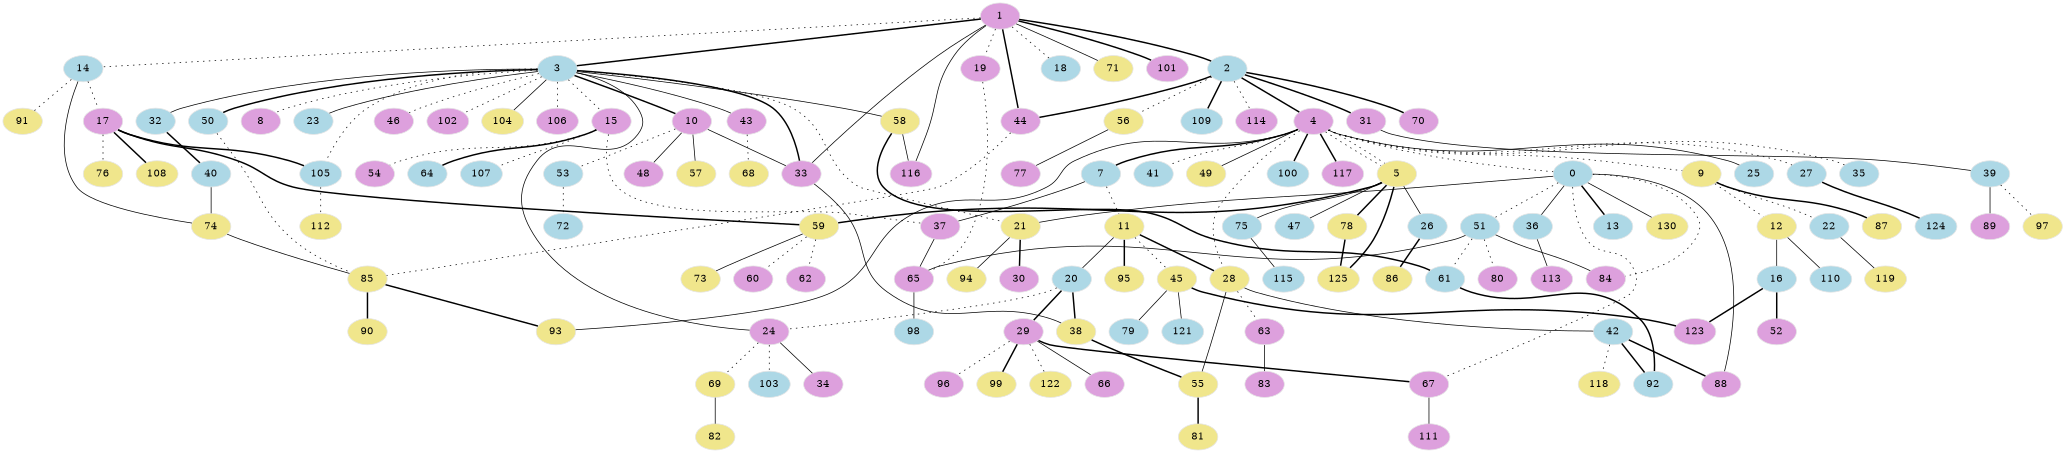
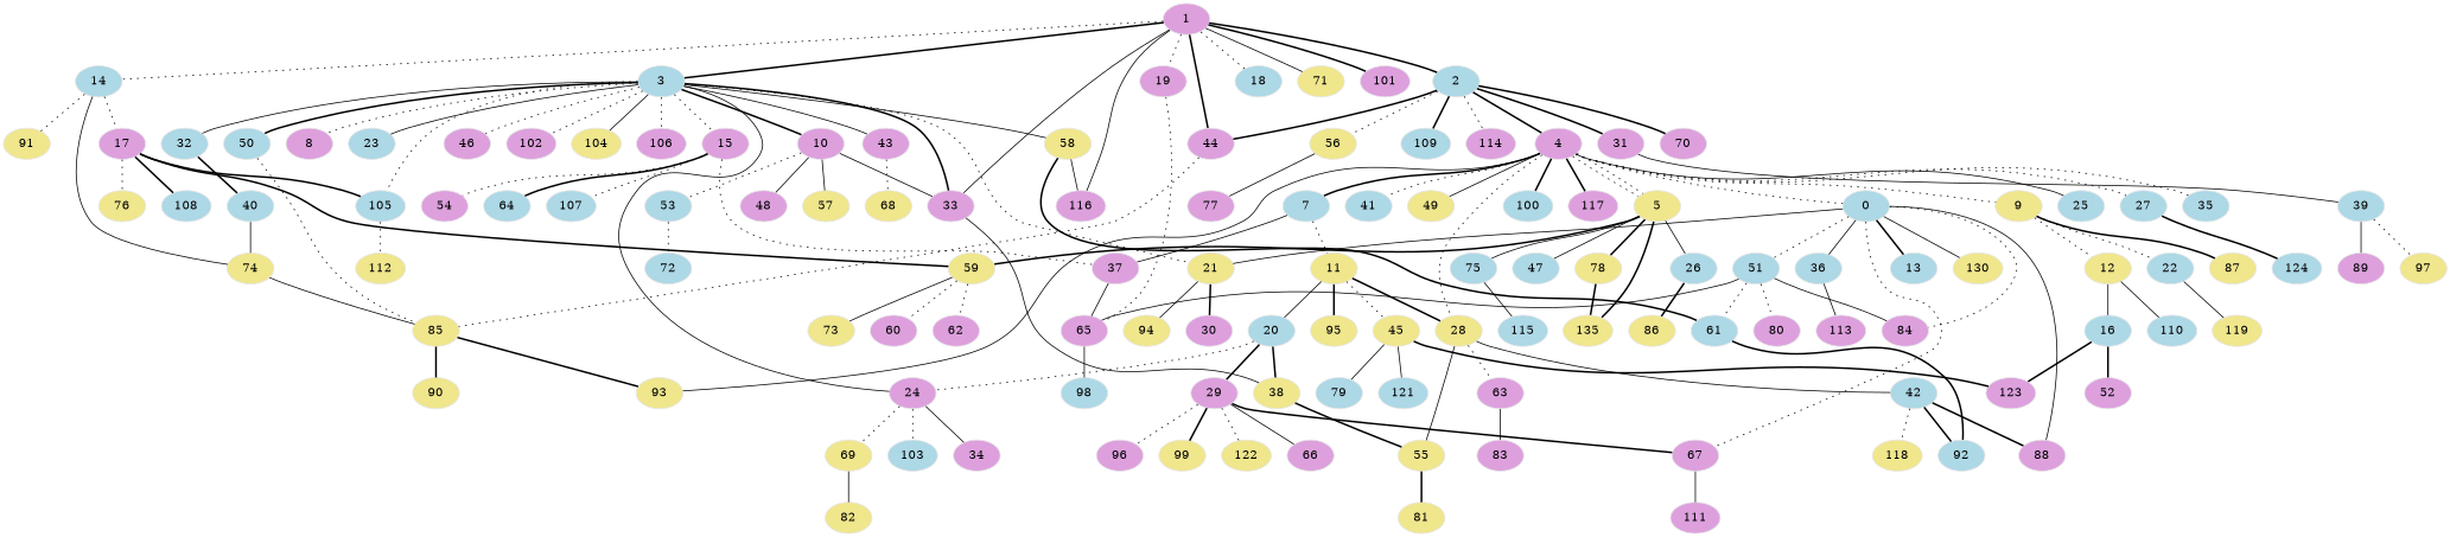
  graph {
    node [color=gray90 fillcolor=plum style=filled]
    edge [style=dotted]
    2 [fillcolor=lightblue]
    1
    3 [fillcolor=lightblue]
    14 [fillcolor=lightblue]
    18 [fillcolor=lightblue]
    19
    33
    44
    71 [fillcolor=khaki]
    101
    116
    4
    31
    56 [fillcolor=khaki]
    70
    109 [fillcolor=lightblue]
    114
    8
    10
    15
    21 [fillcolor=khaki]
    23 [fillcolor=lightblue]
    24
    32 [fillcolor=lightblue]
    43
    46
    50 [fillcolor=lightblue]
    58 [fillcolor=khaki]
    102
    104 [fillcolor=khaki]
    105 [fillcolor=lightblue]
    106
    17
    74 [fillcolor=khaki]
    91 [fillcolor=khaki]
    65
    38 [fillcolor=khaki]
    85 [fillcolor=khaki]
    5 [fillcolor=khaki]
    n40 [fillcolor=lightblue label=0]
    7 [fillcolor=lightblue]
    9 [fillcolor=khaki]
    25 [fillcolor=lightblue]
    27 [fillcolor=lightblue]
    28 [fillcolor=khaki]
    35 [fillcolor=lightblue]
    41 [fillcolor=lightblue]
    49 [fillcolor=khaki]
    93 [fillcolor=khaki]
    100 [fillcolor=lightblue]
    117
    39 [fillcolor=lightblue]
    77
    48
    53 [fillcolor=lightblue]
    57 [fillcolor=khaki]
    37
    54
    64 [fillcolor=lightblue]
    107 [fillcolor=lightblue]
    30
    94 [fillcolor=khaki]
    34
    69 [fillcolor=khaki]
    103 [fillcolor=lightblue]
    40 [fillcolor=lightblue]
    68 [fillcolor=khaki]
    61 [fillcolor=lightblue]
    112 [fillcolor=khaki]
    26 [fillcolor=lightblue]
    47 [fillcolor=lightblue]
    59 [fillcolor=khaki]
    75 [fillcolor=lightblue]
    78 [fillcolor=khaki]
-   125 [fillcolor=khaki]
+   125 [fillcolor=khaki label=135]
    13 [fillcolor=lightblue]
    36 [fillcolor=lightblue]
    51 [fillcolor=lightblue]
    67
    84
    88
    n82 [fillcolor=khaki label=130]
    11 [fillcolor=khaki]
    12 [fillcolor=khaki]
    22 [fillcolor=lightblue]
    87 [fillcolor=khaki]
    124 [fillcolor=lightblue]
    42 [fillcolor=lightblue]
    55 [fillcolor=khaki]
    63
    86 [fillcolor=khaki]
    60
    62
    73 [fillcolor=khaki]
    115 [fillcolor=lightblue]
    113
    80
    111
    20 [fillcolor=lightblue]
    45 [fillcolor=khaki]
    95 [fillcolor=khaki]
    16 [fillcolor=lightblue]
    110 [fillcolor=lightblue]
    119 [fillcolor=khaki]
    72 [fillcolor=lightblue]
    29
    123
    79 [fillcolor=lightblue]
    121 [fillcolor=lightblue]
    52
    76 [fillcolor=khaki]
-   108 [fillcolor=khaki]
+   108 [fillcolor=lightblue]
    98 [fillcolor=lightblue]
    66
    96
    99 [fillcolor=khaki]
    122 [fillcolor=khaki]
    82 [fillcolor=khaki]
    92 [fillcolor=lightblue]
    118 [fillcolor=khaki]
    81 [fillcolor=khaki]
    83
    89
    97 [fillcolor=khaki]
    90 [fillcolor=khaki]
    2 -- 44 [style=bold]
    2 -- 4 [style=bold]
    2 -- 31 [style=bold]
    2 -- 56
    2 -- 70 [style=bold]
    2 -- 109 [style=bold]
    2 -- 114
    1 -- 2 [style=bold]
    1 -- 3 [style=bold]
    1 -- 14
    1 -- 18
    1 -- 19
    1 -- 33 [style=solid]
    1 -- 44 [style=bold]
    1 -- 71 [style=solid]
    1 -- 101 [style=bold]
    1 -- 116 [style=solid]
    3 -- 33 [style=bold]
    3 -- 8
    3 -- 10 [style=bold]
    3 -- 15
    3 -- 21
    3 -- 23 [style=solid]
    3 -- 24 [style=solid]
    3 -- 32 [style=solid]
    3 -- 43 [style=solid]
    3 -- 46
    3 -- 50 [style=bold]
    3 -- 58 [style=solid]
    3 -- 102
    3 -- 104 [style=solid]
    3 -- 105
    3 -- 106
    14 -- 17
    14 -- 74 [style=solid]
    14 -- 91
    19 -- 65
    33 -- 38 [style=solid]
    44 -- 85
    4 -- 5
    4 -- 5
    4 -- n40
    4 -- 7 [style=bold]
    4 -- 9
    4 -- 25 [style=solid]
    4 -- 27
    4 -- 28
    4 -- 35
    4 -- 41
    4 -- 49 [style=solid]
    4 -- 93 [style=solid]
    4 -- 100 [style=bold]
    4 -- 117 [style=bold]
    31 -- 39 [style=solid]
    56 -- 77 [style=solid]
    10 -- 33 [style=solid]
    10 -- 48 [style=solid]
    10 -- 53
    10 -- 57 [style=solid]
    15 -- 37
    15 -- 54
    15 -- 64 [style=bold]
    15 -- 107
    21 -- 30 [style=bold]
    21 -- 94 [style=solid]
    24 -- 34 [style=solid]
    24 -- 69
    24 -- 103
    32 -- 40 [style=bold]
    43 -- 68
    50 -- 85
    58 -- 116 [style=solid]
    58 -- 61 [style=bold]
    105 -- 112
    17 -- 105 [style=bold]
    17 -- 59 [style=bold]
    17 -- 76
    17 -- 108 [style=bold]
    74 -- 85 [style=solid]
    65 -- 98 [style=solid]
    38 -- 55 [style=bold]
    85 -- 93 [style=bold]
    85 -- 90 [style=bold]
    5 -- 26 [style=solid]
    5 -- 47 [style=solid]
    5 -- 59 [style=bold]
    5 -- 75 [style=solid]
    5 -- 78 [style=bold]
    5 -- 125 [style=bold]
    n40 -- 21 [style=solid]
    n40 -- 13 [style=bold]
    n40 -- 36 [style=solid]
    n40 -- 51
    n40 -- 67
    n40 -- 84
    n40 -- 88 [style=solid]
    n40 -- n82 [style=solid]
    7 -- 37 [style=solid]
    7 -- 11
    9 -- 12
    9 -- 22
    9 -- 87 [style=bold]
    27 -- 124 [style=bold]
    28 -- 42 [style=solid]
    28 -- 55 [style=solid]
    28 -- 63
    39 -- 89 [style=solid]
    39 -- 97
    53 -- 72
    37 -- 65 [style=solid]
    69 -- 82 [style=solid]
    40 -- 74 [style=solid]
    61 -- 92 [style=bold]
    26 -- 86 [style=bold]
    59 -- 60
    59 -- 62
    59 -- 73 [style=solid]
    75 -- 115 [style=solid]
    78 -- 125 [style=bold]
    36 -- 113 [style=solid]
    51 -- 65 [style=solid]
    51 -- 61
    51 -- 84 [style=solid]
    51 -- 80
    67 -- 111 [style=solid]
    11 -- 28 [style=bold]
    11 -- 20 [style=solid]
    11 -- 45
    11 -- 95 [style=bold]
    12 -- 16 [style=solid]
    12 -- 110 [style=solid]
    22 -- 119 [style=solid]
    42 -- 88 [style=bold]
    42 -- 92 [style=bold]
    42 -- 118
    55 -- 81 [style=bold]
    63 -- 83 [style=solid]
    20 -- 24
    20 -- 38 [style=bold]
    20 -- 29 [style=bold]
    45 -- 123 [style=bold]
    45 -- 79 [style=solid]
    45 -- 121 [style=solid]
    16 -- 123 [style=bold]
    16 -- 52 [style=bold]
    29 -- 67 [style=bold]
    29 -- 66 [style=solid]
    29 -- 96
    29 -- 99 [style=bold]
    29 -- 122
  }
